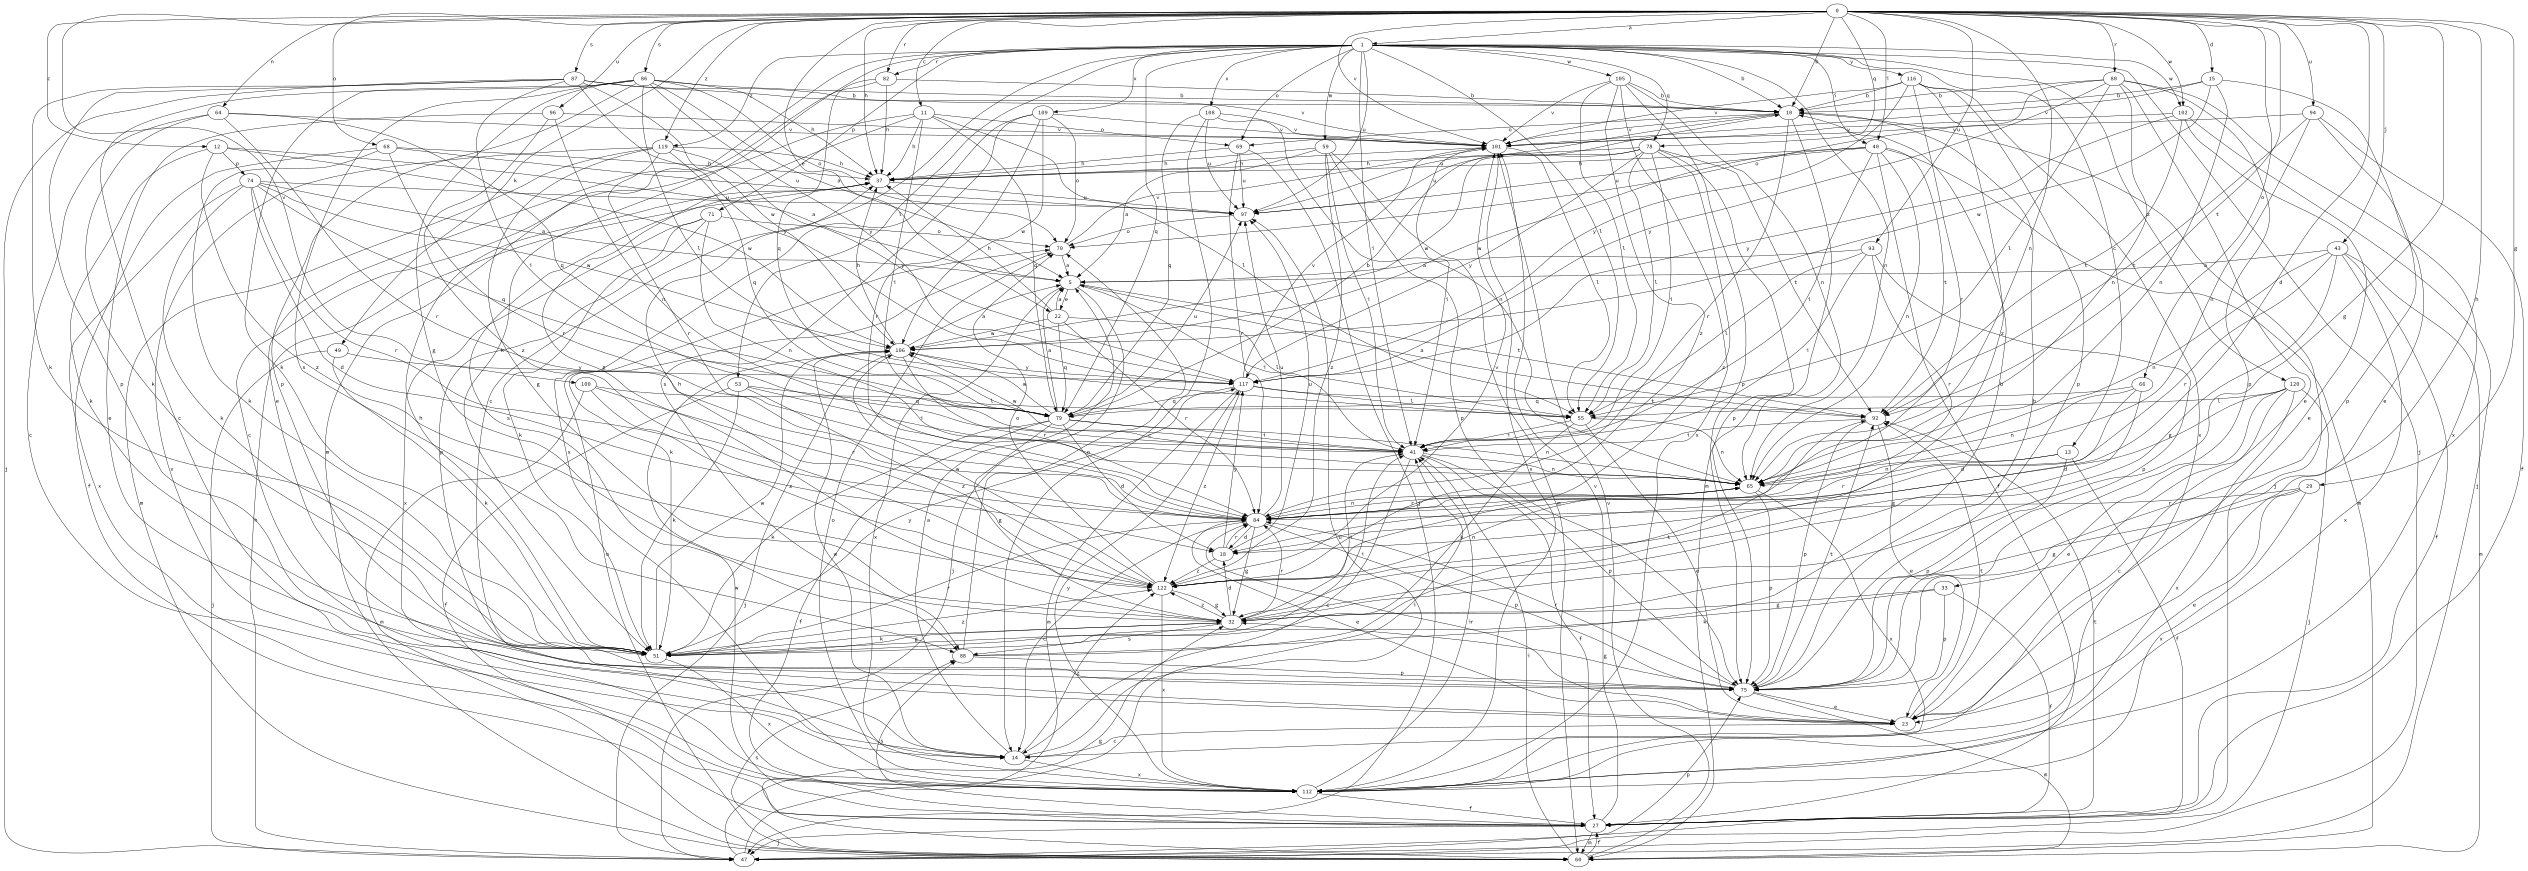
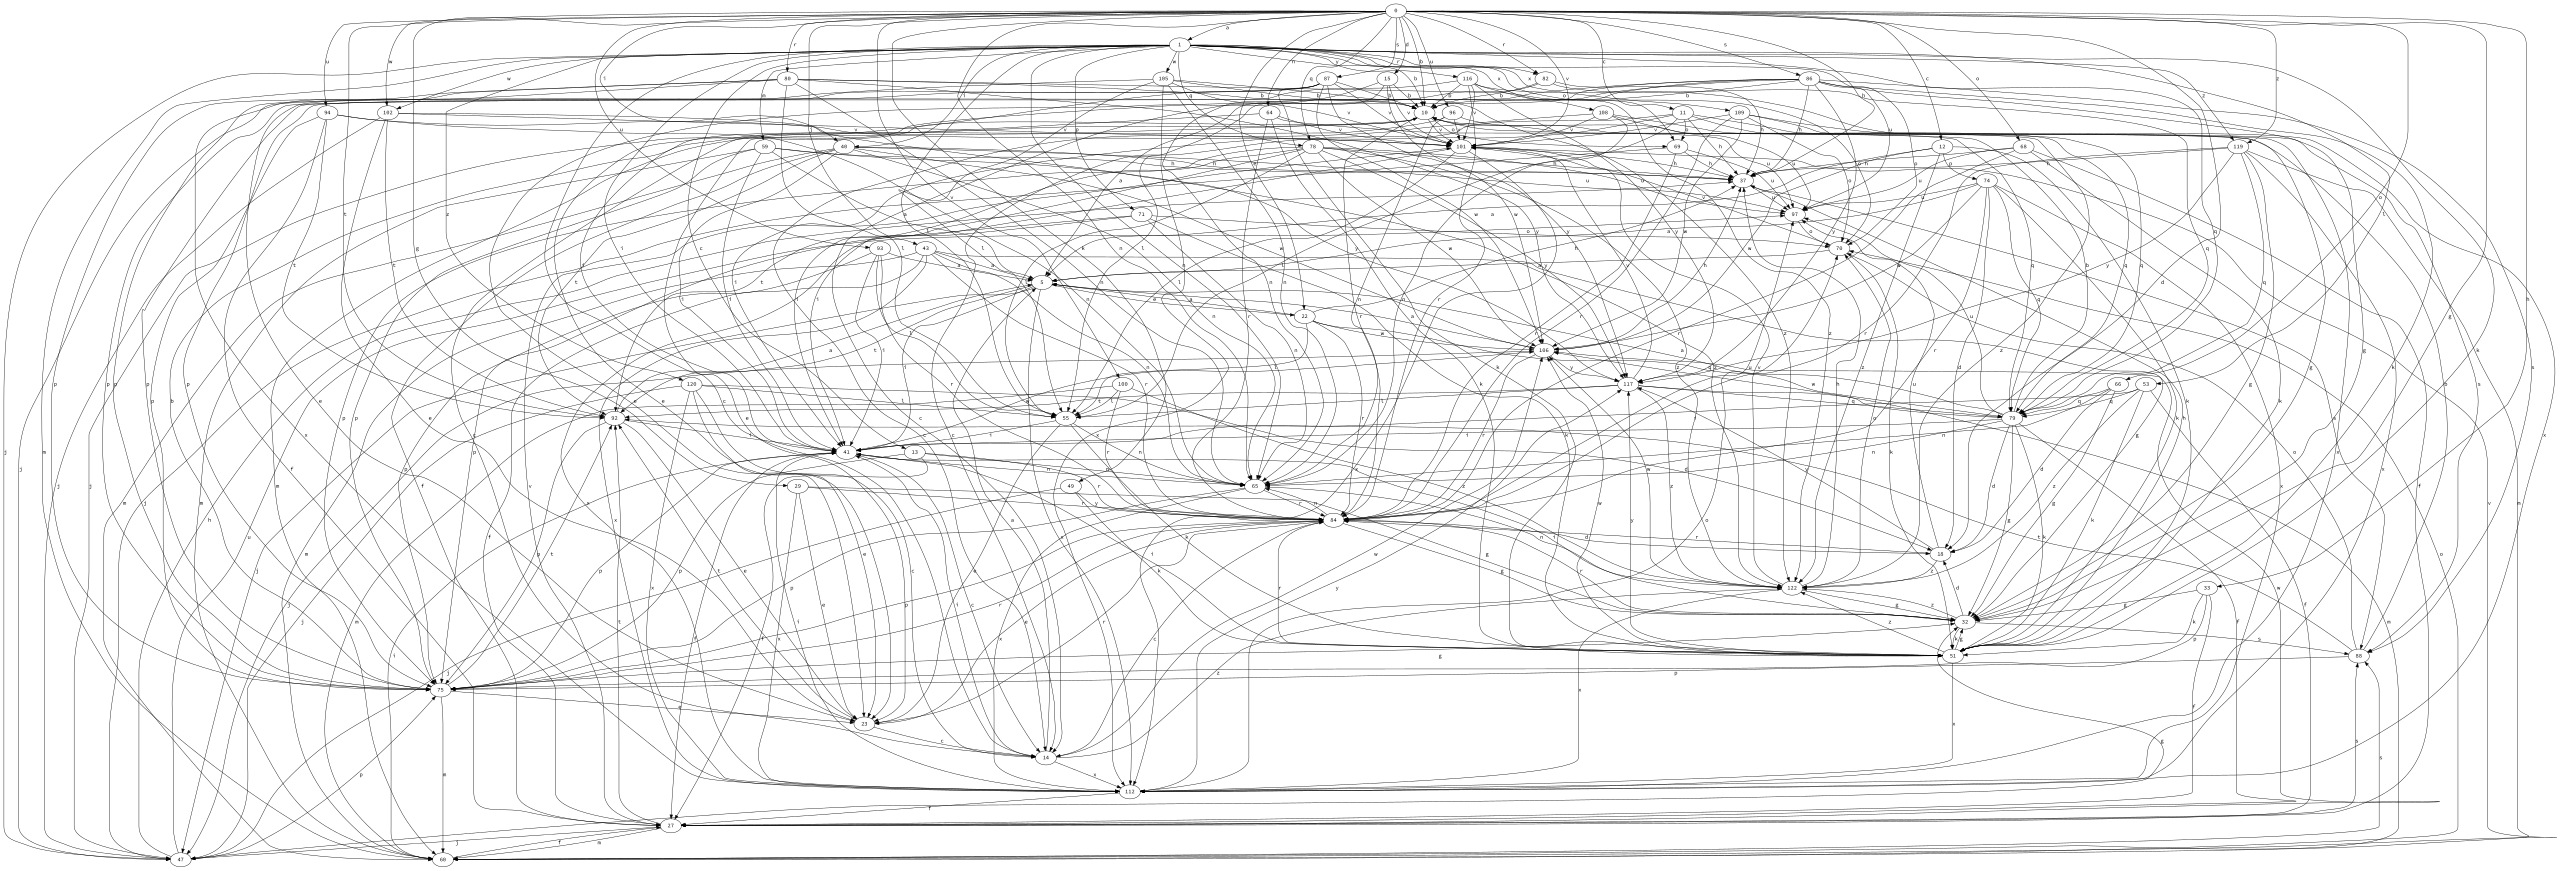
  strict digraph {
    fontname="Source Code Pro"
    node [fontname="Source Code Pro"]
    edge [fontname="Source Code Pro"]
    0
    1
    10
    11
    12
    15
    18
    22
    29
    32
    33
    37
    40
    43
    49
    64
    65
    66
    68
    78
    80
    82
    86
    87
    92
    93
    94
    96
    100
    101
    102
    119
    13
    14
    41
    47
    51
    53
    55
    59
    60
    69
    71
    79
    97
    105
    108
    109
    116
    120
    84
    5
    74
    106
    122
    23
    117
    112
    88
    27
    75
    70
    0 -> 1 [label=a]
    0 -> 10 [label=b]
    0 -> 11 [label=c]
    0 -> 12 [label=c]
    0 -> 15 [label=d]
    0 -> 18 [label=d]
    0 -> 22 [label=e]
    0 -> 29 [label=g]
    0 -> 32 [label=g]
    0 -> 33 [label=h]
    0 -> 37 [label=h]
    0 -> 40 [label=i]
    0 -> 43 [label=j]
    0 -> 49 [label=k]
    0 -> 64 [label=n]
    0 -> 65 [label=n]
    0 -> 66 [label=o]
    0 -> 68 [label=o]
    0 -> 78 [label=q]
    0 -> 80 [label=r]
    0 -> 82 [label=r]
    0 -> 86 [label=s]
    0 -> 87 [label=s]
    0 -> 92 [label=t]
    0 -> 93 [label=u]
    0 -> 94 [label=u]
    0 -> 96 [label=u]
    0 -> 100 [label=v]
    0 -> 101 [label=v]
    0 -> 102 [label=w]
    0 -> 119 [label=z]
    1 -> 10 [label=b]
    1 -> 40 [label=i]
    1 -> 65 [label=n]
    1 -> 78 [label=q]
    1 -> 82 [label=r]
    1 -> 102 [label=w]
    1 -> 119 [label=z]
    1 -> 13 [label=c]
    1 -> 14 [label=c]
    1 -> 41 [label=i]
    1 -> 47 [label=j]
    1 -> 51 [label=k]
    1 -> 53 [label=l]
    1 -> 55 [label=l]
    1 -> 59 [label=m]
    1 -> 60 [label=m]
    1 -> 69 [label=o]
    1 -> 71 [label=p]
    1 -> 79 [label=q]
    1 -> 97 [label=u]
    1 -> 105 [label=w]
    1 -> 108 [label=x]
    1 -> 109 [label=x]
    1 -> 116 [label=y]
    1 -> 120 [label=z]
    10 -> 101 [label=v]
    10 -> 47 [label=j]
    10 -> 60 [label=m]
    10 -> 69 [label=o]
    10 -> 97 [label=u]
    10 -> 84 [label=r]
    11 -> 32 [label=g]
    11 -> 37 [label=h]
    11 -> 14 [label=c]
    11 -> 41 [label=i]
    11 -> 55 [label=l]
    11 -> 69 [label=o]
    11 -> 79 [label=q]
    12 -> 51 [label=k]
    12 -> 5 [label=a]
    12 -> 74 [label=p]
    12 -> 106 [label=w]
    12 -> 122 [label=z]
    15 -> 10 [label=b]
    15 -> 65 [label=n]
    15 -> 101 [label=v]
    15 -> 106 [label=w]
    15 -> 23 [label=e]
    18 -> 97 [label=u]
    18 -> 84 [label=r]
    18 -> 122 [label=z]
    18 -> 117 [label=y]
    22 -> 37 [label=h]
    22 -> 55 [label=l]
    22 -> 79 [label=q]
    22 -> 84 [label=r]
    22 -> 5 [label=a]
    22 -> 106 [label=w]
    29 -> 32 [label=g]
    29 -> 84 [label=r]
    29 -> 23 [label=e]
    29 -> 112 [label=x]
    32 -> 18 [label=d]
    32 -> 41 [label=i]
    32 -> 51 [label=k]
    32 -> 84 [label=r]
    32 -> 122 [label=z]
    32 -> 88 [label=s]
    33 -> 32 [label=g]
    33 -> 51 [label=k]
    33 -> 27 [label=f]
    33 -> 75 [label=p]
    37 -> 97 [label=u]
    37 -> 88 [label=s]
    40 -> 37 [label=h]
    40 -> 65 [label=n]
    40 -> 92 [label=t]
    40 -> 41 [label=i]
    40 -> 60 [label=m]
    40 -> 97 [label=u]
    40 -> 106 [label=w]
    40 -> 27 [label=f]
    43 -> 32 [label=g]
    43 -> 65 [label=n]
    43 -> 60 [label=m]
    43 -> 84 [label=r]
    43 -> 5 [label=a]
    43 -> 112 [label=x]
    43 -> 27 [label=f]
    49 -> 47 [label=j]
    49 -> 51 [label=k]
-   49 -> 117 [label=y]
+   49 -> 84 [label=y]
    64 -> 101 [label=v]
    64 -> 14 [label=c]
    64 -> 51 [label=k]
    64 -> 79 [label=q]
    64 -> 84 [label=r]
    65 -> 84 [label=r]
    65 -> 112 [label=x]
    65 -> 75 [label=p]
    66 -> 18 [label=d]
    66 -> 32 [label=g]
    66 -> 65 [label=n]
    66 -> 79 [label=q]
    68 -> 37 [label=h]
    68 -> 51 [label=k]
    68 -> 97 [label=u]
    68 -> 84 [label=r]
    68 -> 27 [label=f]
    78 -> 37 [label=h]
    78 -> 92 [label=t]
    78 -> 41 [label=i]
    78 -> 55 [label=l]
    78 -> 97 [label=u]
    78 -> 106 [label=w]
    78 -> 122 [label=z]
    78 -> 117 [label=y]
    78 -> 75 [label=p]
    80 -> 10 [label=b]
    80 -> 65 [label=n]
    80 -> 55 [label=l]
    80 -> 23 [label=e]
    80 -> 117 [label=y]
    80 -> 112 [label=x]
    80 -> 75 [label=p]
    80 -> 70 [label=o]
    82 -> 10 [label=b]
    82 -> 37 [label=h]
    82 -> 79 [label=q]
    82 -> 23 [label=e]
    86 -> 10 [label=b]
    86 -> 32 [label=g]
    86 -> 37 [label=h]
    86 -> 14 [label=c]
    86 -> 51 [label=k]
    86 -> 55 [label=l]
    86 -> 5 [label=a]
    86 -> 117 [label=y]
    86 -> 88 [label=s]
    86 -> 75 [label=p]
    86 -> 70 [label=o]
    87 -> 10 [label=b]
    87 -> 101 [label=v]
    87 -> 41 [label=i]
    87 -> 47 [label=j]
    87 -> 51 [label=k]
    87 -> 106 [label=w]
    87 -> 117 [label=y]
    87 -> 75 [label=p]
    92 -> 41 [label=i]
    92 -> 5 [label=a]
    92 -> 23 [label=e]
    92 -> 75 [label=p]
    93 -> 41 [label=i]
    93 -> 55 [label=l]
    93 -> 84 [label=r]
    93 -> 5 [label=a]
    93 -> 75 [label=p]
    94 -> 65 [label=n]
    94 -> 92 [label=t]
    94 -> 101 [label=v]
    94 -> 27 [label=f]
    94 -> 75 [label=p]
    96 -> 65 [label=n]
    96 -> 101 [label=v]
    96 -> 122 [label=z]
    96 -> 23 [label=e]
    100 -> 55 [label=l]
    100 -> 60 [label=m]
    100 -> 84 [label=r]
    100 -> 122 [label=z]
    101 -> 37 [label=h]
    101 -> 41 [label=i]
    101 -> 55 [label=l]
    101 -> 112 [label=x]
    102 -> 92 [label=t]
    102 -> 101 [label=v]
    102 -> 47 [label=j]
    102 -> 23 [label=e]
    102 -> 117 [label=y]
    119 -> 32 [label=g]
    119 -> 37 [label=h]
    119 -> 60 [label=m]
    119 -> 79 [label=q]
    119 -> 84 [label=r]
    119 -> 117 [label=y]
    119 -> 112 [label=x]
    13 -> 65 [label=n]
    13 -> 84 [label=r]
    13 -> 27 [label=f]
    13 -> 75 [label=p]
    14 -> 41 [label=i]
    14 -> 5 [label=a]
    14 -> 106 [label=w]
    14 -> 122 [label=z]
    14 -> 112 [label=x]
    41 -> 65 [label=n]
    41 -> 14 [label=c]
    41 -> 106 [label=w]
    41 -> 27 [label=f]
    41 -> 75 [label=p]
    47 -> 32 [label=g]
    47 -> 37 [label=h]
    47 -> 97 [label=u]
    47 -> 75 [label=p]
    51 -> 32 [label=g]
    51 -> 37 [label=h]
    51 -> 41 [label=i]
    51 -> 84 [label=r]
    51 -> 106 [label=w]
    51 -> 122 [label=z]
    51 -> 117 [label=y]
    51 -> 112 [label=x]
    53 -> 41 [label=i]
    53 -> 51 [label=k]
    53 -> 79 [label=q]
    53 -> 122 [label=z]
    53 -> 27 [label=f]
    55 -> 65 [label=n]
    55 -> 41 [label=i]
    55 -> 51 [label=k]
    55 -> 23 [label=e]
    59 -> 37 [label=h]
    59 -> 41 [label=i]
    59 -> 60 [label=m]
    59 -> 5 [label=a]
    59 -> 122 [label=z]
    59 -> 75 [label=p]
    60 -> 101 [label=v]
    60 -> 41 [label=i]
    60 -> 88 [label=s]
    60 -> 27 [label=f]
    60 -> 70 [label=o]
    69 -> 37 [label=h]
    69 -> 47 [label=j]
    69 -> 97 [label=u]
    69 -> 84 [label=r]
    71 -> 65 [label=n]
    71 -> 51 [label=k]
    71 -> 112 [label=x]
    71 -> 75 [label=p]
    71 -> 70 [label=o]
    79 -> 10 [label=b]
    79 -> 18 [label=d]
    79 -> 32 [label=g]
    79 -> 65 [label=n]
    79 -> 41 [label=i]
    79 -> 51 [label=k]
    79 -> 97 [label=u]
    79 -> 5 [label=a]
    79 -> 106 [label=w]
    79 -> 27 [label=f]
    97 -> 70 [label=o]
    105 -> 10 [label=b]
    105 -> 65 [label=n]
    105 -> 101 [label=v]
    105 -> 55 [label=l]
    105 -> 122 [label=z]
    105 -> 112 [label=x]
    105 -> 75 [label=p]
    108 -> 65 [label=n]
    108 -> 101 [label=v]
    108 -> 14 [label=c]
    108 -> 79 [label=q]
    108 -> 97 [label=u]
    109 -> 101 [label=v]
    109 -> 84 [label=r]
    109 -> 106 [label=w]
    109 -> 112 [label=x]
    109 -> 88 [label=s]
    109 -> 70 [label=o]
    116 -> 10 [label=b]
    116 -> 101 [label=v]
    116 -> 84 [label=r]
    116 -> 122 [label=z]
    116 -> 117 [label=y]
    116 -> 112 [label=x]
    116 -> 75 [label=p]
    120 -> 18 [label=d]
    120 -> 14 [label=c]
    120 -> 47 [label=j]
    120 -> 55 [label=l]
    120 -> 23 [label=e]
    120 -> 112 [label=x]
    84 -> 18 [label=d]
    84 -> 32 [label=g]
    84 -> 65 [label=n]
    84 -> 14 [label=c]
    84 -> 97 [label=u]
    84 -> 23 [label=e]
    84 -> 75 [label=p]
    5 -> 22 [label=e]
    5 -> 92 [label=t]
    5 -> 41 [label=i]
    5 -> 47 [label=j]
    5 -> 112 [label=x]
    74 -> 18 [label=d]
    74 -> 51 [label=k]
    74 -> 79 [label=q]
    74 -> 97 [label=u]
    74 -> 84 [label=r]
    74 -> 5 [label=a]
    74 -> 106 [label=w]
    74 -> 112 [label=x]
    106 -> 37 [label=h]
    106 -> 47 [label=j]
    106 -> 84 [label=r]
    106 -> 5 [label=a]
    106 -> 117 [label=y]
    122 -> 32 [label=g]
    122 -> 37 [label=h]
    122 -> 65 [label=n]
    122 -> 101 [label=v]
    122 -> 106 [label=w]
    122 -> 112 [label=x]
    122 -> 70 [label=o]
    23 -> 92 [label=t]
    23 -> 14 [label=c]
    23 -> 84 [label=r]
    117 -> 92 [label=t]
    117 -> 101 [label=v]
    117 -> 55 [label=l]
    117 -> 60 [label=m]
    117 -> 79 [label=q]
    117 -> 122 [label=z]
    112 -> 41 [label=i]
    112 -> 117 [label=y]
    112 -> 27 [label=f]
    112 -> 70 [label=o]
    88 -> 10 [label=b]
    88 -> 92 [label=t]
    88 -> 75 [label=p]
    88 -> 70 [label=o]
    27 -> 92 [label=t]
    27 -> 101 [label=v]
    27 -> 47 [label=j]
    27 -> 60 [label=m]
    27 -> 106 [label=w]
    27 -> 88 [label=s]
    75 -> 10 [label=b]
    75 -> 32 [label=g]
    75 -> 92 [label=t]
    75 -> 60 [label=m]
    75 -> 84 [label=r]
    75 -> 23 [label=e]
    70 -> 101 [label=v]
    70 -> 51 [label=k]
    70 -> 5 [label=a]
  }
